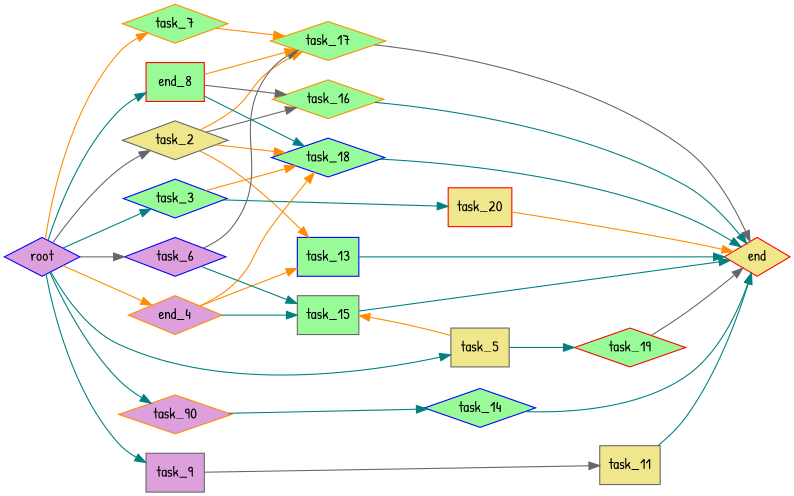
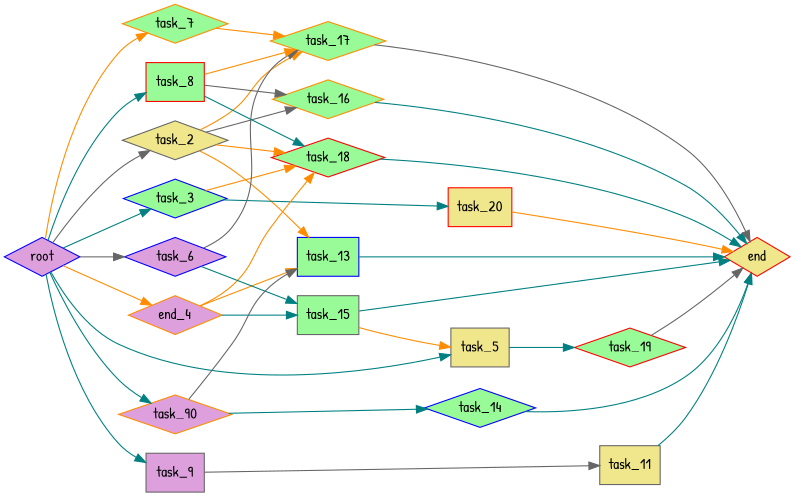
  digraph {
    fontname="Patrick Hand"
    rankdir=LR
    node [color=blue fillcolor=palegreen fontname="Patrick Hand" shape=diamond style=filled]
    edge [color=teal fontname="Patrick Hand"]
    root [fillcolor=plum]
    task_2 [color=gray40 fillcolor=khaki]
    task_3
    n4 [color=darkorange fillcolor=plum label=end_4]
    task_5 [color=gray40 fillcolor=khaki shape=box]
    task_6 [fillcolor=plum]
    task_7 [color=darkorange]
-   task_8 [color=red shape=box label=end_8]
+   task_8 [color=red shape=box]
    task_9 [color=gray40 fillcolor=plum shape=box]
    n10 [color=darkorange fillcolor=plum label=task_90]
    task_13 [shape=box]
    task_16 [color=darkorange]
    task_17 [color=darkorange]
-   task_18
+   task_18 [color=red]
    task_20 [color=red fillcolor=khaki shape=box]
    task_15 [color=gray40 shape=box]
    task_19 [color=red]
    task_11 [color=gray40 fillcolor=khaki shape=box]
    task_14
    end [color=red fillcolor=khaki]
    root -> task_2 [color=gray40]
    root -> task_3
    root -> n4 [color=darkorange]
    root -> task_5
    root -> task_6 [color=gray40]
    root -> task_7 [color=darkorange]
    root -> task_8
    root -> task_9
    root -> n10
    task_2 -> task_13 [color=darkorange]
    task_2 -> task_16 [color=gray40]
    task_2 -> task_17 [color=darkorange]
    task_2 -> task_18 [color=darkorange]
    task_3 -> task_18 [color=darkorange]
    task_3 -> task_20
    n4 -> task_13 [color=darkorange]
    n4 -> task_18 [color=darkorange]
    n4 -> task_15
-   task_5 -> task_15 [color=darkorange]
+   task_15 -> task_5 [color=darkorange]
    task_5 -> task_19
    task_6 -> task_17 [color=gray40]
    task_6 -> task_15
    task_7 -> task_17 [color=darkorange]
    task_8 -> task_16 [color=gray40]
    task_8 -> task_17 [color=darkorange]
    task_8 -> task_18
    task_9 -> task_11 [color=gray40]
+   n10 -> task_13 [color=gray40]
    n10 -> task_14
    task_13 -> end
    task_16 -> end
    task_17 -> end [color=gray40]
    task_18 -> end
    task_20 -> end [color=darkorange]
    task_15 -> end
    task_19 -> end [color=gray40]
    task_11 -> end
    task_14 -> end
  }
